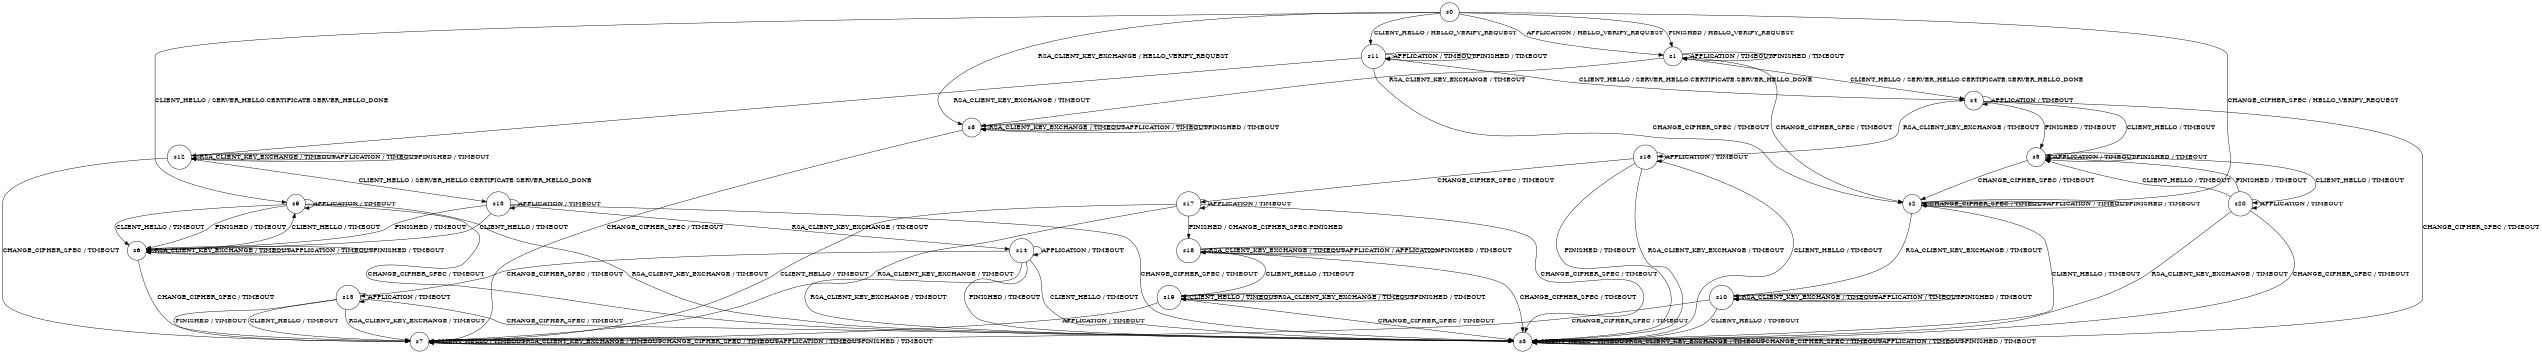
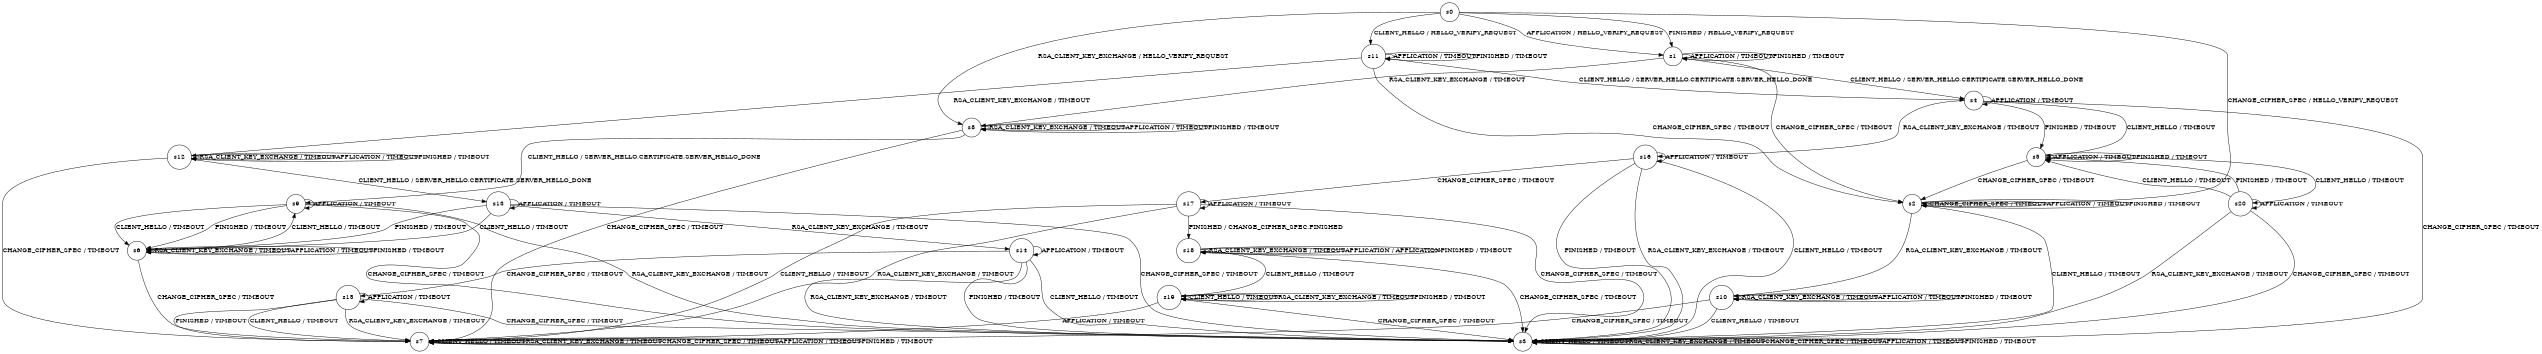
  digraph {
    node [shape=circle]
    n1 [label=s0]
    n2 [label=s1]
    n3 [label=s2]
    n4 [label=s8]
    n5 [label=s11]
    n6 [label=s4]
    n7 [label=s3]
    n8 [label=s10]
    n9 [label=s7]
    n10 [label=s9]
    n11 [label=s12]
    n12 [label=s5]
    n13 [label=s16]
    n14 [label=s20]
    n15 [label=s17]
    n16 [label=s6]
    n17 [label=s13]
    n18 [label=s14]
    n19 [label=s15]
    n20 [label=s18]
    n21 [label=s19]
    n1 -> n2 [label="APPLICATION / HELLO_VERIFY_REQUEST"]
    n1 -> n2 [label="FINISHED / HELLO_VERIFY_REQUEST"]
    n1 -> n3 [label="CHANGE_CIPHER_SPEC / HELLO_VERIFY_REQUEST"]
    n1 -> n4 [label="RSA_CLIENT_KEY_EXCHANGE / HELLO_VERIFY_REQUEST"]
    n1 -> n5 [label="CLIENT_HELLO / HELLO_VERIFY_REQUEST"]
    n2 -> n2 [label="APPLICATION / TIMEOUT"]
    n2 -> n2 [label="FINISHED / TIMEOUT"]
    n2 -> n3 [label="CHANGE_CIPHER_SPEC / TIMEOUT"]
    n2 -> n4 [label="RSA_CLIENT_KEY_EXCHANGE / TIMEOUT"]
    n2 -> n6 [label="CLIENT_HELLO / SERVER_HELLO,CERTIFICATE,SERVER_HELLO_DONE"]
    n3 -> n3 [label="CHANGE_CIPHER_SPEC / TIMEOUT"]
    n3 -> n3 [label="APPLICATION / TIMEOUT"]
    n3 -> n3 [label="FINISHED / TIMEOUT"]
    n3 -> n7 [label="CLIENT_HELLO / TIMEOUT"]
    n3 -> n8 [label="RSA_CLIENT_KEY_EXCHANGE / TIMEOUT"]
    n4 -> n4 [label="RSA_CLIENT_KEY_EXCHANGE / TIMEOUT"]
    n4 -> n4 [label="APPLICATION / TIMEOUT"]
    n4 -> n4 [label="FINISHED / TIMEOUT"]
    n4 -> n9 [label="CHANGE_CIPHER_SPEC / TIMEOUT"]
-   n1 -> n10 [label="CLIENT_HELLO / SERVER_HELLO,CERTIFICATE,SERVER_HELLO_DONE"]
+   n4 -> n10 [label="CLIENT_HELLO / SERVER_HELLO,CERTIFICATE,SERVER_HELLO_DONE"]
    n5 -> n3 [label="CHANGE_CIPHER_SPEC / TIMEOUT"]
    n5 -> n5 [label="APPLICATION / TIMEOUT"]
    n5 -> n5 [label="FINISHED / TIMEOUT"]
    n5 -> n6 [label="CLIENT_HELLO / SERVER_HELLO,CERTIFICATE,SERVER_HELLO_DONE"]
    n5 -> n11 [label="RSA_CLIENT_KEY_EXCHANGE / TIMEOUT"]
    n6 -> n6 [label="APPLICATION / TIMEOUT"]
    n6 -> n7 [label="CHANGE_CIPHER_SPEC / TIMEOUT"]
    n6 -> n12 [label="CLIENT_HELLO / TIMEOUT"]
    n6 -> n12 [label="FINISHED / TIMEOUT"]
    n6 -> n13 [label="RSA_CLIENT_KEY_EXCHANGE / TIMEOUT"]
    n7 -> n7 [label="CLIENT_HELLO / TIMEOUT"]
    n7 -> n7 [label="RSA_CLIENT_KEY_EXCHANGE / TIMEOUT"]
    n7 -> n7 [label="CHANGE_CIPHER_SPEC / TIMEOUT"]
    n7 -> n7 [label="APPLICATION / TIMEOUT"]
    n7 -> n7 [label="FINISHED / TIMEOUT"]
    n8 -> n7 [label="CLIENT_HELLO / TIMEOUT"]
    n8 -> n8 [label="RSA_CLIENT_KEY_EXCHANGE / TIMEOUT"]
    n8 -> n8 [label="APPLICATION / TIMEOUT"]
    n8 -> n8 [label="FINISHED / TIMEOUT"]
    n8 -> n9 [label="CHANGE_CIPHER_SPEC / TIMEOUT"]
    n9 -> n9 [label="CLIENT_HELLO / TIMEOUT"]
    n9 -> n9 [label="RSA_CLIENT_KEY_EXCHANGE / TIMEOUT"]
    n9 -> n9 [label="CHANGE_CIPHER_SPEC / TIMEOUT"]
    n9 -> n9 [label="APPLICATION / TIMEOUT"]
    n9 -> n9 [label="FINISHED / TIMEOUT"]
    n10 -> n7 [label="RSA_CLIENT_KEY_EXCHANGE / TIMEOUT"]
    n10 -> n7 [label="CHANGE_CIPHER_SPEC / TIMEOUT"]
    n10 -> n10 [label="APPLICATION / TIMEOUT"]
    n10 -> n16 [label="CLIENT_HELLO / TIMEOUT"]
    n10 -> n16 [label="FINISHED / TIMEOUT"]
    n11 -> n9 [label="CHANGE_CIPHER_SPEC / TIMEOUT"]
    n11 -> n11 [label="RSA_CLIENT_KEY_EXCHANGE / TIMEOUT"]
    n11 -> n11 [label="APPLICATION / TIMEOUT"]
    n11 -> n11 [label="FINISHED / TIMEOUT"]
    n11 -> n17 [label="CLIENT_HELLO / SERVER_HELLO,CERTIFICATE,SERVER_HELLO_DONE"]
    n12 -> n3 [label="CHANGE_CIPHER_SPEC / TIMEOUT"]
    n12 -> n12 [label="APPLICATION / TIMEOUT"]
    n12 -> n12 [label="FINISHED / TIMEOUT"]
    n12 -> n14 [label="CLIENT_HELLO / TIMEOUT"]
    n13 -> n7 [label="CLIENT_HELLO / TIMEOUT"]
    n13 -> n7 [label="RSA_CLIENT_KEY_EXCHANGE / TIMEOUT"]
    n13 -> n7 [label="FINISHED / TIMEOUT"]
    n13 -> n13 [label="APPLICATION / TIMEOUT"]
    n13 -> n15 [label="CHANGE_CIPHER_SPEC / TIMEOUT"]
    n14 -> n7 [label="RSA_CLIENT_KEY_EXCHANGE / TIMEOUT"]
    n14 -> n7 [label="CHANGE_CIPHER_SPEC / TIMEOUT"]
    n14 -> n12 [label="CLIENT_HELLO / TIMEOUT"]
    n14 -> n12 [label="FINISHED / TIMEOUT"]
    n14 -> n14 [label="APPLICATION / TIMEOUT"]
    n15 -> n7 [label="CHANGE_CIPHER_SPEC / TIMEOUT"]
    n15 -> n9 [label="CLIENT_HELLO / TIMEOUT"]
    n15 -> n9 [label="RSA_CLIENT_KEY_EXCHANGE / TIMEOUT"]
    n15 -> n15 [label="APPLICATION / TIMEOUT"]
    n15 -> n20 [label="FINISHED / CHANGE_CIPHER_SPEC,FINISHED"]
    n16 -> n9 [label="CHANGE_CIPHER_SPEC / TIMEOUT"]
    n16 -> n10 [label="CLIENT_HELLO / TIMEOUT"]
    n16 -> n16 [label="RSA_CLIENT_KEY_EXCHANGE / TIMEOUT"]
    n16 -> n16 [label="APPLICATION / TIMEOUT"]
    n16 -> n16 [label="FINISHED / TIMEOUT"]
    n17 -> n7 [label="CHANGE_CIPHER_SPEC / TIMEOUT"]
    n17 -> n16 [label="CLIENT_HELLO / TIMEOUT"]
    n17 -> n16 [label="FINISHED / TIMEOUT"]
    n17 -> n17 [label="APPLICATION / TIMEOUT"]
    n17 -> n18 [label="RSA_CLIENT_KEY_EXCHANGE / TIMEOUT"]
    n18 -> n7 [label="CLIENT_HELLO / TIMEOUT"]
    n18 -> n7 [label="RSA_CLIENT_KEY_EXCHANGE / TIMEOUT"]
    n18 -> n7 [label="FINISHED / TIMEOUT"]
    n18 -> n18 [label="APPLICATION / TIMEOUT"]
    n18 -> n19 [label="CHANGE_CIPHER_SPEC / TIMEOUT"]
    n19 -> n7 [label="CHANGE_CIPHER_SPEC / TIMEOUT"]
    n19 -> n9 [label="CLIENT_HELLO / TIMEOUT"]
    n19 -> n9 [label="RSA_CLIENT_KEY_EXCHANGE / TIMEOUT"]
    n19 -> n9 [label="FINISHED / TIMEOUT"]
    n19 -> n19 [label="APPLICATION / TIMEOUT"]
    n20 -> n7 [label="CHANGE_CIPHER_SPEC / TIMEOUT"]
    n20 -> n20 [label="RSA_CLIENT_KEY_EXCHANGE / TIMEOUT"]
    n20 -> n20 [label="APPLICATION / APPLICATION"]
    n20 -> n20 [label="FINISHED / TIMEOUT"]
    n20 -> n21 [label="CLIENT_HELLO / TIMEOUT"]
    n21 -> n7 [label="CHANGE_CIPHER_SPEC / TIMEOUT"]
    n21 -> n9 [label="APPLICATION / TIMEOUT"]
    n21 -> n21 [label="CLIENT_HELLO / TIMEOUT"]
    n21 -> n21 [label="RSA_CLIENT_KEY_EXCHANGE / TIMEOUT"]
    n21 -> n21 [label="FINISHED / TIMEOUT"]
  }
